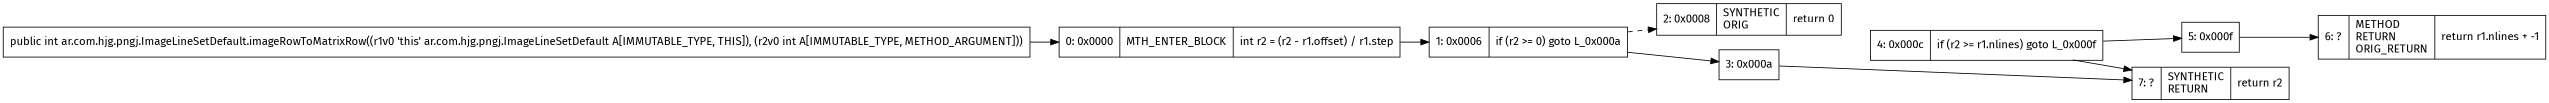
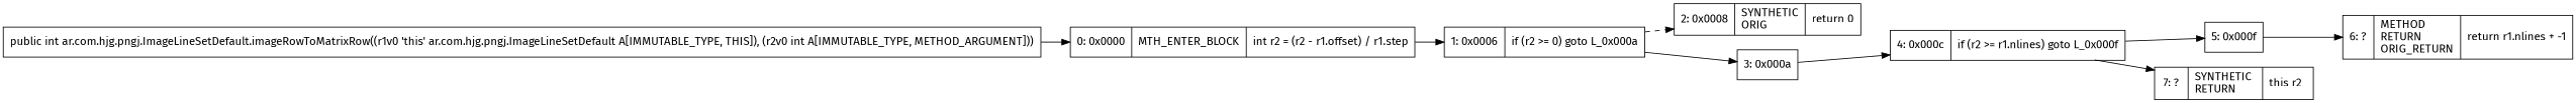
  digraph {
    fontname="Fira Sans"
    rankdir=LR
    node [fontname="Fira Sans" shape=record]
    edge [fontname="Fira Sans"]
    n1 [label="{0\:\ 0x0000|MTH_ENTER_BLOCK\l|int r2 = (r2 \- r1.offset) \/ r1.step\l}"]
    n2 [label="{1\:\ 0x0006|if (r2 \>= 0) goto L_0x000a\l}"]
    n3 [label="{2\:\ 0x0008|SYNTHETIC\lORIG\l|return 0\l}"]
    n4 [label="{3\:\ 0x000a}"]
    n5 [label="{4\:\ 0x000c|if (r2 \>= r1.nlines) goto L_0x000f\l}"]
    n6 [label="{5\:\ 0x000f}"]
-   n7 [label="{7\:\ ?|SYNTHETIC\lRETURN\l|return r2\l}"]
+   n7 [label="{7\:\ ?|SYNTHETIC\lRETURN\l|this r2\l}"]
    n8 [label="{6\:\ ?|METHOD\lRETURN\lORIG_RETURN\l|return r1.nlines + \-1\l}"]
    n9 [label="{public int ar.com.hjg.pngj.ImageLineSetDefault.imageRowToMatrixRow((r1v0 'this' ar.com.hjg.pngj.ImageLineSetDefault A[IMMUTABLE_TYPE, THIS]), (r2v0 int A[IMMUTABLE_TYPE, METHOD_ARGUMENT])) }"]
    n1 -> n2
    n2 -> n3 [style=dashed]
    n2 -> n4
-   n4 -> n7
+   n4 -> n5
    n5 -> n6
    n5 -> n7 [style=solid]
    n6 -> n8
    n9 -> n1
  }
